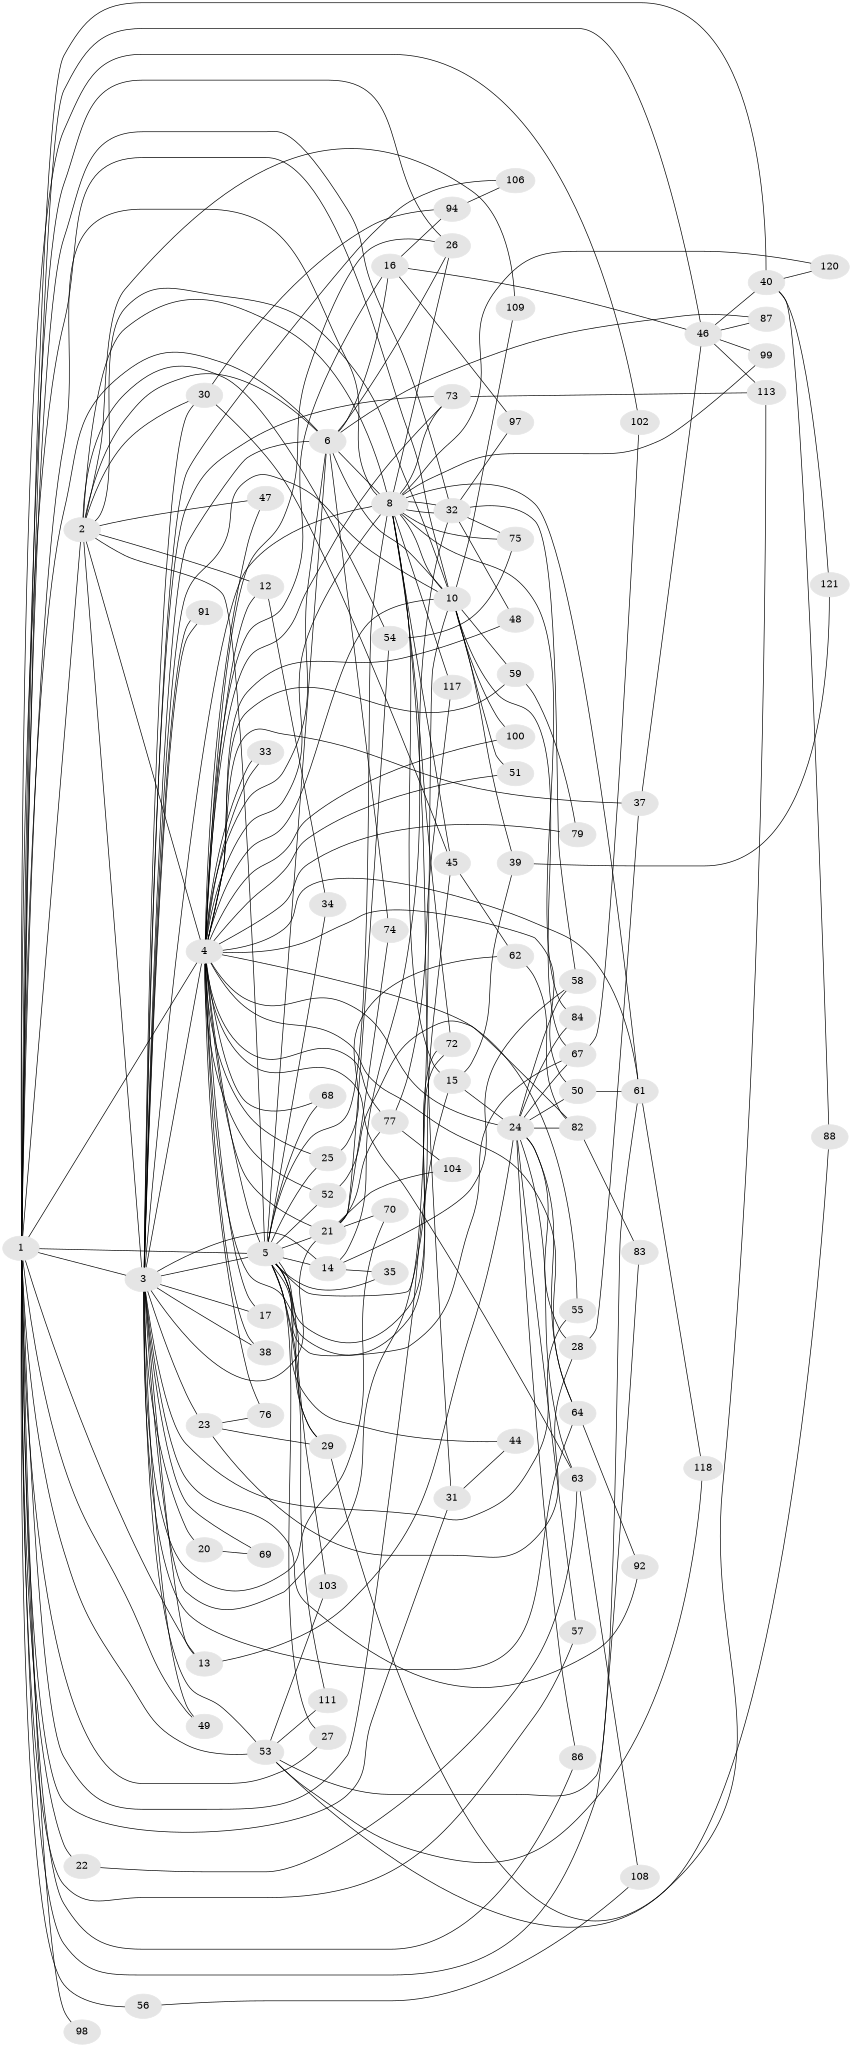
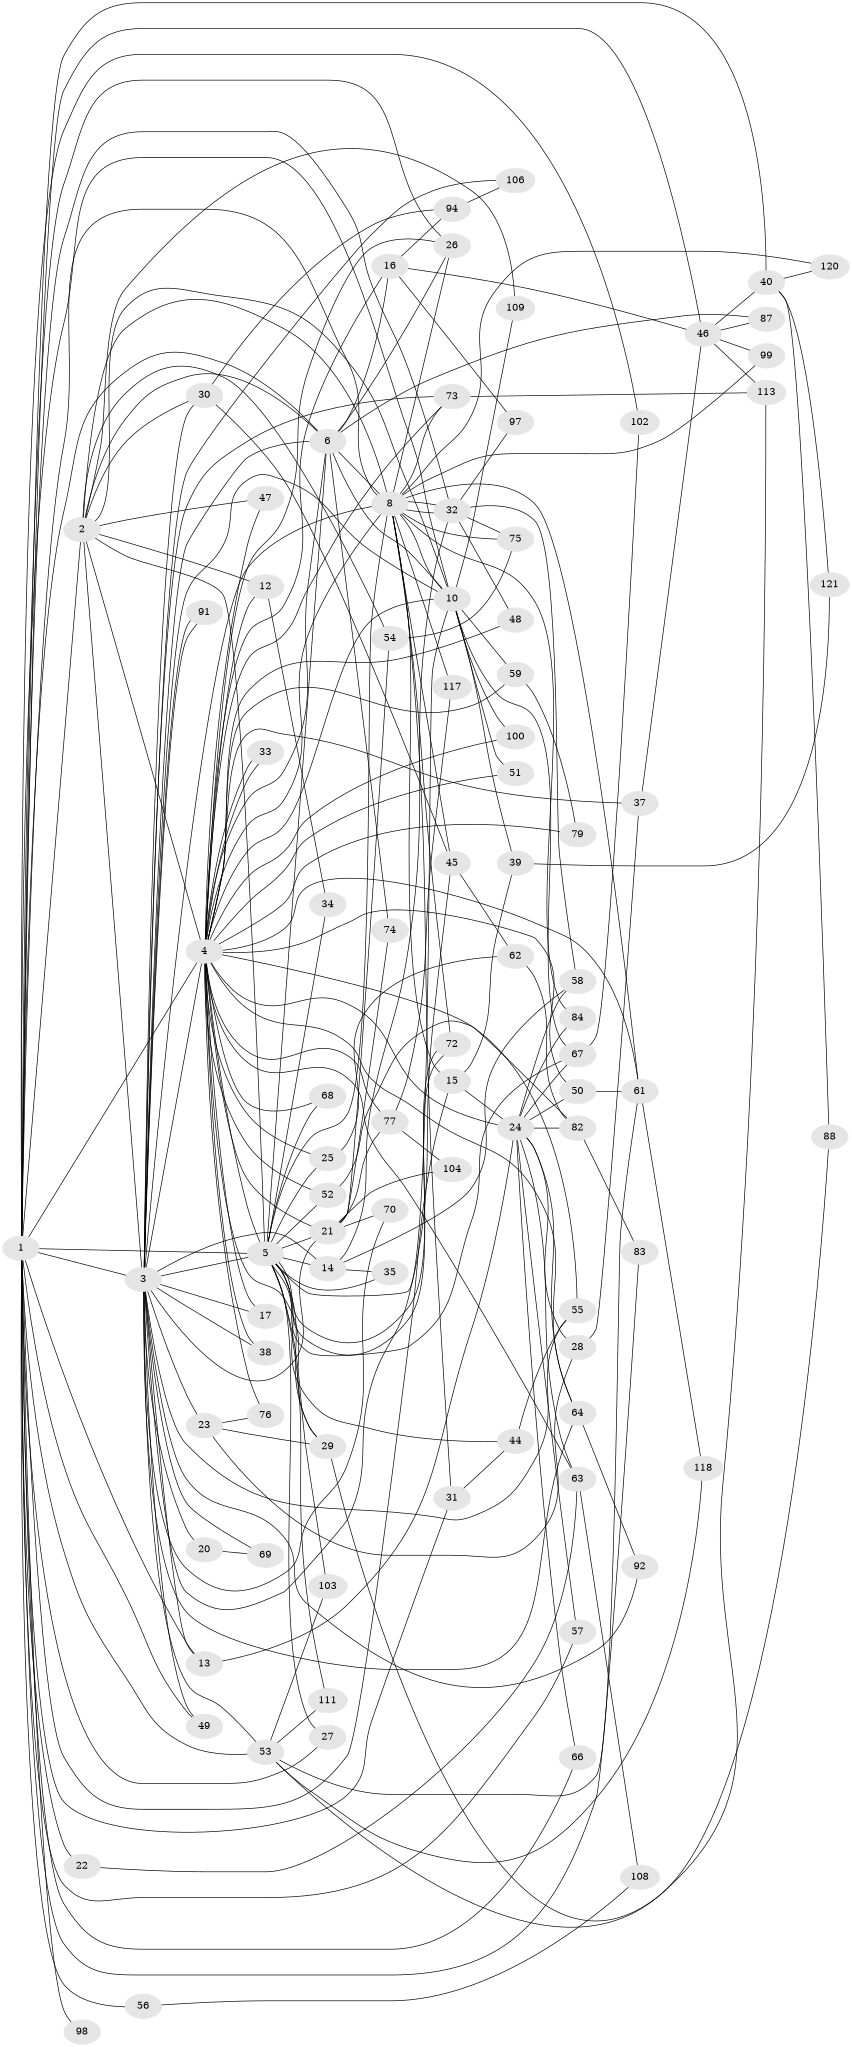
  graph {
    rankdir=LR
    node [color=gray90 style=filled]
    1 [super="+7"]
    2 [super="+42"]
    3 [super="+9"]
    4 [super="+43"]
    5 [super="+18"]
    6 [super="+80"]
    8 [super="+78"]
    10 [super="+11"]
    13
    15
    n11 [label=49 super="+110"]
    22
    26 [super="+49"]
    27
    31
    32 [super="+116"]
    46 [super="+114"]
    53
    56
    57
    n21 [label=40 super="+95"]
    83
-   86
+   86 [label=66]
    98
    102
    12
    30 [super="+90"]
    47 [super="+112"]
    54
    109
    14 [super="+66"]
    17 [super="+36"]
    20
    21 [super="+41"]
    23 [super="+85"]
    38
    45
    55 [super="+81"]
    64 [super="+122"]
    69
    70
    73 [super="+96"]
    91
    92
    106
    16 [super="+123"]
    24 [super="+40"]
    25
    29
    33
    37
    48
    50 [super="+101"]
    51 [super="+107"]
    52
    59
    61 [super="+115"]
    63 [super="+65"]
    68
    76
    77 [super="+89"]
    79
    100
    34
    35
    44
    67 [super="+71"]
    72
    103
    111
    74
    87
    75 [super="+119"]
    84
    99
    117
    120
    39
    58 [super="+93"]
    97
    113
    118
    108
    88
    121
    94
    104
    28
    62
    82 [super="+105"]
    1 -- 2 [weight=2]
    1 -- 3 [weight=4]
    1 -- 4 [weight=3]
    1 -- 5 [weight=2]
    1 -- 6 [weight=2]
    1 -- 8 [weight=2]
    1 -- 10 [weight=2]
    1 -- 13
    1 -- 15
    1 -- n11 [weight=2]
    1 -- 22 [weight=2]
    1 -- 26
    1 -- 27
    1 -- 31
    1 -- 32
    1 -- 46
    1 -- 53
    1 -- 56
    1 -- 57
    1 -- n21 [weight=2]
    1 -- 83
    1 -- 86
    1 -- 98
    1 -- 102
    2 -- 3 [weight=2]
    2 -- 4 [weight=2]
    2 -- 5
    2 -- 6
    2 -- 8
    2 -- 10
    2 -- 12
    2 -- 30
    2 -- 47
    2 -- 54
    2 -- 109
    3 -- 4 [weight=2]
    3 -- 5 [weight=2]
    3 -- 6 [weight=2]
    3 -- 8 [weight=2]
    3 -- 10 [weight=2]
    3 -- 13
    3 -- n11
    3 -- 53
    3 -- 30
    3 -- 14
    3 -- 17 [weight=2]
    3 -- 20 [weight=2]
    3 -- 21
    3 -- 23
    3 -- 38
    3 -- 45
    3 -- 55
    3 -- 64
    3 -- 69
    3 -- 70
    3 -- 73
    3 -- 91
    3 -- 91
    3 -- 92
    3 -- 106
    4 -- 5
    4 -- 6
    4 -- 8
    4 -- 10
    4 -- 26
    4 -- 12
    4 -- 47
    4 -- 17
    4 -- 21
    4 -- 38
    4 -- 55
    4 -- 64
    4 -- 73
    4 -- 16
    4 -- 24
    4 -- 25
    4 -- 29
    4 -- 33
    4 -- 33
    4 -- 37
    4 -- 48
    4 -- 50
    4 -- 51 [weight=2]
    4 -- 52
    4 -- 59
    4 -- 61
    4 -- 63
    4 -- 68
    4 -- 76
    4 -- 77
    4 -- 79
    4 -- 100
    5 -- 6
    5 -- 8
    5 -- 10 [weight=2]
    5 -- 27
    5 -- 14
    5 -- 21
    5 -- 25
    5 -- 29
    5 -- 52
    5 -- 68
    5 -- 34
    5 -- 35
    5 -- 44
    5 -- 67
    5 -- 72
    5 -- 72
    5 -- 103
    5 -- 111
    6 -- 8
    6 -- 10
    6 -- 26
    6 -- 16
    6 -- 74
    6 -- 87
    8 -- 10
    8 -- 15
    8 -- 26
    8 -- 31
    8 -- 32
    8 -- 32
    8 -- 45
    8 -- 73
    8 -- 61
    8 -- 72
    8 -- 75
    8 -- 84
    8 -- 99
    8 -- 117
    8 -- 120
    10 -- 109
    10 -- 51
    10 -- 59
    10 -- 100
    10 -- 67
    10 -- 39
    13 -- 24
    15 -- 24
    15 -- 39
    22 -- 63
    31 -- 44
    32 -- 48
    32 -- 75
    32 -- 58
    32 -- 97
    46 -- n21
    46 -- 87
    46 -- 99
    46 -- 113
    53 -- 61
    53 -- 103
    53 -- 111
    53 -- 113
    53 -- 118
    56 -- 108
    n21 -- 120
    n21 -- 88
    n21 -- 121
    12 -- 34
    30 -- 45
    30 -- 94
    54 -- 75
    14 -- 32
    14 -- 35
    14 -- 58
    20 -- 69
    21 -- 54
    21 -- 70
    21 -- 77 [weight=2]
    21 -- 74
    21 -- 104
    23 -- 29
    23 -- 76
    23 -- 28
    45 -- 62
    64 -- 92
    73 -- 113
    16 -- 46
    16 -- 97
    16 -- 94
    24 -- 57
    24 -- 86
    24 -- 64
    24 -- 50
    24 -- 63
    24 -- 67
    24 -- 84
    24 -- 58
    24 -- 28
    24 -- 82
    25 -- 62
    29 -- 88
    37 -- 46
    50 -- 61
    52 -- 82
    59 -- 79
    61 -- 118
    63 -- 108
    77 -- 117
    77 -- 104
+   44 -- 55
    67 -- 102
    39 -- 121
    94 -- 106
    28 -- 37
    62 -- 82
    82 -- 83
  }
